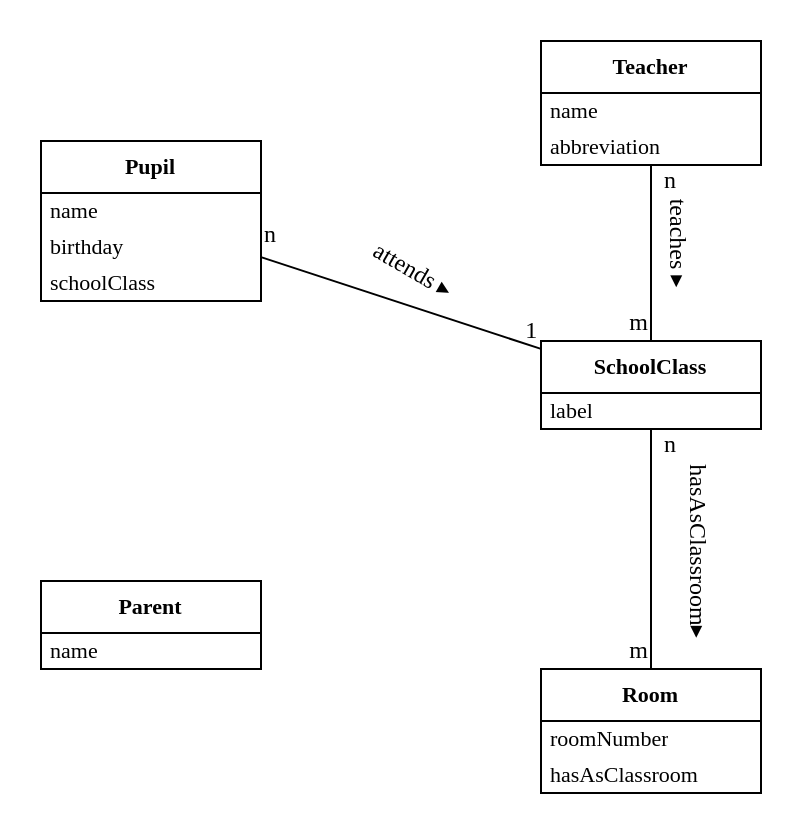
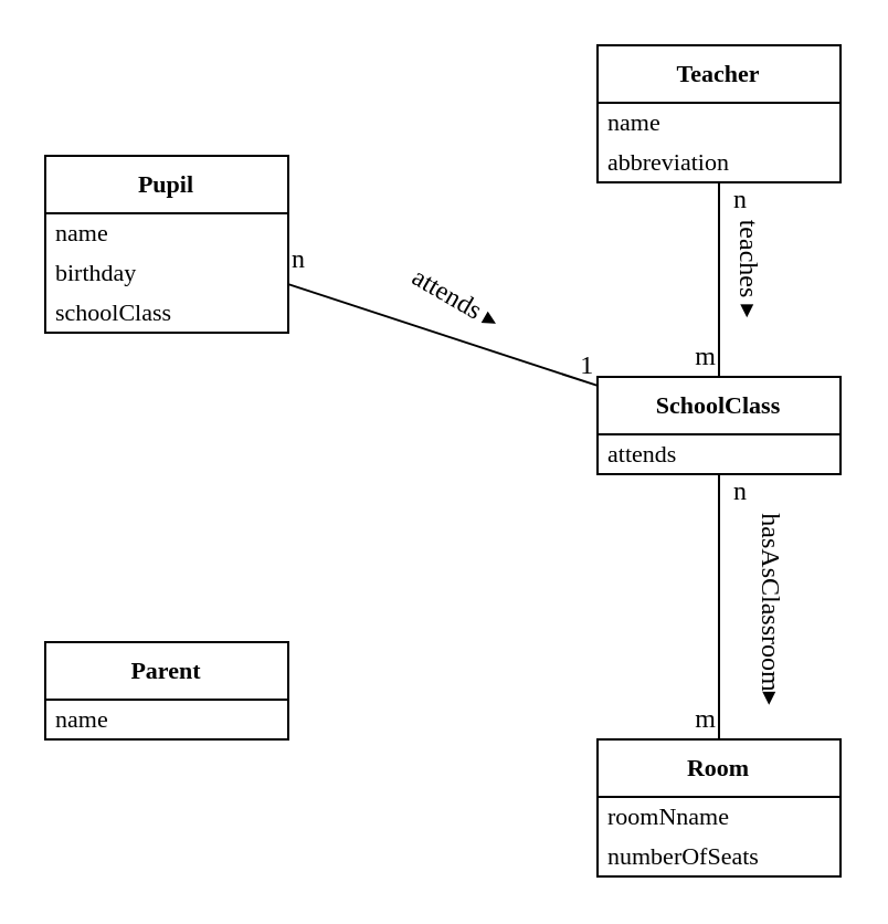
  <mxCell id="0" />
  <mxCell id="1" parent="0" />
  <mxCell id="2" value="Pupil" style="swimlane;fontStyle=1;align=center;verticalAlign=top;childLayout=stackLayout;horizontal=1;startSize=26;horizontalStack=0;resizeParent=1;resizeParentMax=0;resizeLast=0;collapsible=1;marginBottom=0;fontFamily=Alegreya Sans;fontSize=11;rounded=0;gradientColor=none;swimlaneFillColor=none;fontSource=https%3A%2F%2Ffonts.googleapis.com%2Fcss%3Ffamily%3DAlegreya%2BSans;" vertex="1" parent="1"><mxGeometry x="20" y="70" width="110" height="80" as="geometry"><mxRectangle x="480" y="560" width="80" height="30" as="alternateBounds" /></mxGeometry></mxCell>
  <mxCell id="3" value="name" style="text;strokeColor=none;fillColor=none;align=left;verticalAlign=middle;spacingLeft=3;spacingRight=4;overflow=hidden;rotatable=0;points=[[0,0.5],[1,0.5]];portConstraint=eastwest;fontFamily=Alegreya;fontSize=11;fontStyle=0;html=1;imageWidth=24;imageHeight=24;comic=0;imageAspect=0;" vertex="1" parent="2"><mxGeometry y="26" width="110" height="18" as="geometry" /></mxCell>
  <mxCell id="4" value="birthday" style="text;strokeColor=none;fillColor=none;align=left;verticalAlign=middle;spacingLeft=3;spacingRight=4;overflow=hidden;rotatable=0;points=[[0,0.5],[1,0.5]];portConstraint=eastwest;fontFamily=Alegreya;fontSize=11;fontStyle=0;html=1;imageWidth=24;imageHeight=24;comic=0;imageAspect=0;" vertex="1" parent="2"><mxGeometry y="44" width="110" height="18" as="geometry" /></mxCell>
  <mxCell id="5" value="schoolClass" style="text;strokeColor=none;fillColor=none;align=left;verticalAlign=middle;spacingLeft=3;spacingRight=4;overflow=hidden;rotatable=0;points=[[0,0.5],[1,0.5]];portConstraint=eastwest;fontFamily=Alegreya;fontSize=11;fontStyle=0;html=1;imageWidth=24;imageHeight=24;comic=0;imageAspect=0;" vertex="1" parent="2"><mxGeometry y="62" width="110" height="18" as="geometry" /></mxCell>
  <mxCell id="6" value="Teacher" style="swimlane;fontStyle=1;align=center;verticalAlign=top;childLayout=stackLayout;horizontal=1;startSize=26;horizontalStack=0;resizeParent=1;resizeParentMax=0;resizeLast=0;collapsible=1;marginBottom=0;fontFamily=Alegreya Sans;fontSize=11;rounded=0;gradientColor=none;swimlaneFillColor=none;fontSource=https%3A%2F%2Ffonts.googleapis.com%2Fcss%3Ffamily%3DAlegreya%2BSans;" vertex="1" parent="1"><mxGeometry x="270" y="20" width="110" height="62" as="geometry"><mxRectangle x="480" y="560" width="80" height="30" as="alternateBounds" /></mxGeometry></mxCell>
  <mxCell id="7" value="name" style="text;strokeColor=none;fillColor=none;align=left;verticalAlign=middle;spacingLeft=3;spacingRight=4;overflow=hidden;rotatable=0;points=[[0,0.5],[1,0.5]];portConstraint=eastwest;fontFamily=Alegreya;fontSize=11;fontStyle=0;html=1;imageWidth=24;imageHeight=24;comic=0;imageAspect=0;" vertex="1" parent="6"><mxGeometry y="26" width="110" height="18" as="geometry" /></mxCell>
  <mxCell id="8" value="abbreviation" style="text;strokeColor=none;fillColor=none;align=left;verticalAlign=middle;spacingLeft=3;spacingRight=4;overflow=hidden;rotatable=0;points=[[0,0.5],[1,0.5]];portConstraint=eastwest;fontFamily=Alegreya;fontSize=11;fontStyle=0;html=1;imageWidth=24;imageHeight=24;comic=0;imageAspect=0;" vertex="1" parent="6"><mxGeometry y="44" width="110" height="18" as="geometry" /></mxCell>
  <mxCell id="9" value="Parent" style="swimlane;fontStyle=1;align=center;verticalAlign=top;childLayout=stackLayout;horizontal=1;startSize=26;horizontalStack=0;resizeParent=1;resizeParentMax=0;resizeLast=0;collapsible=1;marginBottom=0;fontFamily=Alegreya Sans;fontSize=11;rounded=0;gradientColor=none;swimlaneFillColor=none;fontSource=https%3A%2F%2Ffonts.googleapis.com%2Fcss%3Ffamily%3DAlegreya%2BSans;" vertex="1" parent="1"><mxGeometry x="20" y="290" width="110" height="44" as="geometry"><mxRectangle x="480" y="560" width="80" height="30" as="alternateBounds" /></mxGeometry></mxCell>
  <mxCell id="10" value="name" style="text;strokeColor=none;fillColor=none;align=left;verticalAlign=middle;spacingLeft=3;spacingRight=4;overflow=hidden;rotatable=0;points=[[0,0.5],[1,0.5]];portConstraint=eastwest;fontFamily=Alegreya;fontSize=11;fontStyle=0;html=1;imageWidth=24;imageHeight=24;comic=0;imageAspect=0;" vertex="1" parent="9"><mxGeometry y="26" width="110" height="18" as="geometry" /></mxCell>
  <mxCell id="11" value="SchoolClass" style="swimlane;fontStyle=1;align=center;verticalAlign=top;childLayout=stackLayout;horizontal=1;startSize=26;horizontalStack=0;resizeParent=1;resizeParentMax=0;resizeLast=0;collapsible=1;marginBottom=0;fontFamily=Alegreya Sans;fontSize=11;rounded=0;gradientColor=none;swimlaneFillColor=none;fontSource=https%3A%2F%2Ffonts.googleapis.com%2Fcss%3Ffamily%3DAlegreya%2BSans;" vertex="1" parent="1"><mxGeometry x="270" y="170" width="110" height="44" as="geometry"><mxRectangle x="480" y="560" width="80" height="30" as="alternateBounds" /></mxGeometry></mxCell>
- <mxCell id="12" value="label" style="text;strokeColor=none;fillColor=none;align=left;verticalAlign=middle;spacingLeft=3;spacingRight=4;overflow=hidden;rotatable=0;points=[[0,0.5],[1,0.5]];portConstraint=eastwest;fontFamily=Alegreya;fontSize=11;fontStyle=0;html=1;imageWidth=24;imageHeight=24;comic=0;imageAspect=0;" vertex="1" parent="11"><mxGeometry y="26" width="110" height="18" as="geometry" /></mxCell>
+ <mxCell id="12" value="attends" style="text;strokeColor=none;fillColor=none;align=left;verticalAlign=middle;spacingLeft=3;spacingRight=4;overflow=hidden;rotatable=0;points=[[0,0.5],[1,0.5]];portConstraint=eastwest;fontFamily=Alegreya;fontSize=11;fontStyle=0;html=1;imageWidth=24;imageHeight=24;comic=0;imageAspect=0;" vertex="1" parent="11"><mxGeometry y="26" width="110" height="18" as="geometry" /></mxCell>
  <mxCell id="13" value="Room" style="swimlane;fontStyle=1;align=center;verticalAlign=top;childLayout=stackLayout;horizontal=1;startSize=26;horizontalStack=0;resizeParent=1;resizeParentMax=0;resizeLast=0;collapsible=1;marginBottom=0;fontFamily=Alegreya Sans;fontSize=11;rounded=0;gradientColor=none;swimlaneFillColor=none;fontSource=https%3A%2F%2Ffonts.googleapis.com%2Fcss%3Ffamily%3DAlegreya%2BSans;" vertex="1" parent="1"><mxGeometry x="270" y="334" width="110" height="62" as="geometry"><mxRectangle x="480" y="560" width="80" height="30" as="alternateBounds" /></mxGeometry></mxCell>
- <mxCell id="14" value="roomN&lt;span style=&quot;background-color: transparent;&quot;&gt;umber&lt;/span&gt;" style="text;strokeColor=none;fillColor=none;align=left;verticalAlign=middle;spacingLeft=3;spacingRight=4;overflow=hidden;rotatable=0;points=[[0,0.5],[1,0.5]];portConstraint=eastwest;fontFamily=Alegreya;fontSize=11;fontStyle=0;html=1;imageWidth=24;imageHeight=24;comic=0;imageAspect=0;" vertex="1" parent="13"><mxGeometry y="26" width="110" height="18" as="geometry" /></mxCell>
- <mxCell id="15" value="hasAsClassroom" style="text;strokeColor=none;fillColor=none;align=left;verticalAlign=middle;spacingLeft=3;spacingRight=4;overflow=hidden;rotatable=0;points=[[0,0.5],[1,0.5]];portConstraint=eastwest;fontFamily=Alegreya;fontSize=11;fontStyle=0;html=1;imageWidth=24;imageHeight=24;comic=0;imageAspect=0;" vertex="1" parent="13"><mxGeometry y="44" width="110" height="18" as="geometry" /></mxCell>
+ <mxCell id="14" value="roomN&lt;span style=&quot;background-color: transparent;&quot;&gt;name&lt;/span&gt;" style="text;strokeColor=none;fillColor=none;align=left;verticalAlign=middle;spacingLeft=3;spacingRight=4;overflow=hidden;rotatable=0;points=[[0,0.5],[1,0.5]];portConstraint=eastwest;fontFamily=Alegreya;fontSize=11;fontStyle=0;html=1;imageWidth=24;imageHeight=24;comic=0;imageAspect=0;" vertex="1" parent="13"><mxGeometry y="26" width="110" height="18" as="geometry" /></mxCell>
+ <mxCell id="15" value="numberOfSeats" style="text;strokeColor=none;fillColor=none;align=left;verticalAlign=middle;spacingLeft=3;spacingRight=4;overflow=hidden;rotatable=0;points=[[0,0.5],[1,0.5]];portConstraint=eastwest;fontFamily=Alegreya;fontSize=11;fontStyle=0;html=1;imageWidth=24;imageHeight=24;comic=0;imageAspect=0;" vertex="1" parent="13"><mxGeometry y="44" width="110" height="18" as="geometry" /></mxCell>
  <mxCell id="16" value="" style="endArrow=none;shadow=0;strokeWidth=1;rounded=0;endFill=0;elbow=vertical;" edge="1" parent="1" source="2" target="11"><mxGeometry x="0.5" y="41" relative="1" as="geometry"><mxPoint x="200" y="150" as="sourcePoint" /><mxPoint x="400" y="150" as="targetPoint" /><mxPoint x="-40" y="32" as="offset" /></mxGeometry></mxCell>
  <mxCell id="17" value="n" style="resizable=0;align=left;verticalAlign=bottom;labelBackgroundColor=none;fontSize=12;fontFamily=Alegreya;spacingBottom=2;" connectable="0" vertex="1" parent="16"><mxGeometry x="-1" relative="1" as="geometry"><mxPoint y="-1" as="offset" /></mxGeometry></mxCell>
  <mxCell id="18" value="1" style="resizable=0;align=right;verticalAlign=bottom;labelBackgroundColor=none;fontSize=12;fontFamily=Alegreya;spacingBottom=2;" connectable="0" vertex="1" parent="16"><mxGeometry x="1" relative="1" as="geometry"><mxPoint y="1" as="offset" /></mxGeometry></mxCell>
  <mxCell id="19" value="attends&amp;nbsp;&lt;span style=&quot;text-align: left;&quot;&gt;▸&lt;/span&gt;" style="text;html=1;resizable=0;points=[];;align=center;verticalAlign=middle;labelBackgroundColor=none;rounded=0;shadow=0;strokeWidth=1;fontSize=12;fontFamily=Alegreya;rotation=30;" vertex="1" connectable="0" parent="16"><mxGeometry relative="1" as="geometry"><mxPoint x="6" y="-17" as="offset" /></mxGeometry></mxCell>
  <mxCell id="20" value="" style="endArrow=none;shadow=0;strokeWidth=1;rounded=0;endFill=0;elbow=vertical;" edge="1" parent="1" source="6" target="11"><mxGeometry x="0.5" y="41" relative="1" as="geometry"><mxPoint x="140" y="105" as="sourcePoint" /><mxPoint x="348" y="230" as="targetPoint" /><mxPoint x="-40" y="32" as="offset" /></mxGeometry></mxCell>
  <mxCell id="21" value="n" style="resizable=0;align=left;verticalAlign=bottom;labelBackgroundColor=none;fontSize=12;fontFamily=Alegreya;spacingBottom=2;" connectable="0" vertex="1" parent="20"><mxGeometry x="-1" relative="1" as="geometry"><mxPoint x="5" y="18" as="offset" /></mxGeometry></mxCell>
  <mxCell id="22" value="m" style="resizable=0;align=right;verticalAlign=bottom;labelBackgroundColor=none;fontSize=12;fontFamily=Alegreya;spacingBottom=2;" connectable="0" vertex="1" parent="20"><mxGeometry x="1" relative="1" as="geometry"><mxPoint y="1" as="offset" /></mxGeometry></mxCell>
  <mxCell id="23" value="teaches&amp;nbsp;&lt;span style=&quot;text-align: left;&quot;&gt;▸&lt;/span&gt;" style="text;html=1;resizable=0;points=[];;align=center;verticalAlign=middle;labelBackgroundColor=none;rounded=0;shadow=0;strokeWidth=1;fontSize=12;fontFamily=Alegreya;rotation=90;" vertex="1" connectable="0" parent="20"><mxGeometry relative="1" as="geometry"><mxPoint x="15" y="-6" as="offset" /></mxGeometry></mxCell>
  <mxCell id="24" value="" style="endArrow=none;shadow=0;strokeWidth=1;rounded=0;endFill=0;elbow=vertical;" edge="1" parent="1" source="11" target="13"><mxGeometry x="0.5" y="41" relative="1" as="geometry"><mxPoint x="350" y="310" as="sourcePoint" /><mxPoint x="350" y="438" as="targetPoint" /><mxPoint x="-40" y="32" as="offset" /></mxGeometry></mxCell>
  <mxCell id="25" value="n" style="resizable=0;align=left;verticalAlign=bottom;labelBackgroundColor=none;fontSize=12;fontFamily=Alegreya;spacingBottom=2;" connectable="0" vertex="1" parent="24"><mxGeometry x="-1" relative="1" as="geometry"><mxPoint x="5" y="18" as="offset" /></mxGeometry></mxCell>
  <mxCell id="26" value="m" style="resizable=0;align=right;verticalAlign=bottom;labelBackgroundColor=none;fontSize=12;fontFamily=Alegreya;spacingBottom=2;" connectable="0" vertex="1" parent="24"><mxGeometry x="1" relative="1" as="geometry"><mxPoint y="1" as="offset" /></mxGeometry></mxCell>
  <mxCell id="27" value="&lt;div style=&quot;text-align: center;&quot;&gt;&lt;span style=&quot;text-align: left; background-color: transparent;&quot;&gt;&lt;font color=&quot;#000000&quot;&gt;hasAsClassroom&lt;/font&gt;▸&lt;/span&gt;&lt;/div&gt;" style="text;html=1;resizable=0;points=[];;align=center;verticalAlign=middle;labelBackgroundColor=none;rounded=0;shadow=0;strokeWidth=1;fontSize=12;fontFamily=Alegreya;rotation=90;" vertex="1" connectable="0" parent="24"><mxGeometry relative="1" as="geometry"><mxPoint x="25" as="offset" /></mxGeometry></mxCell>
